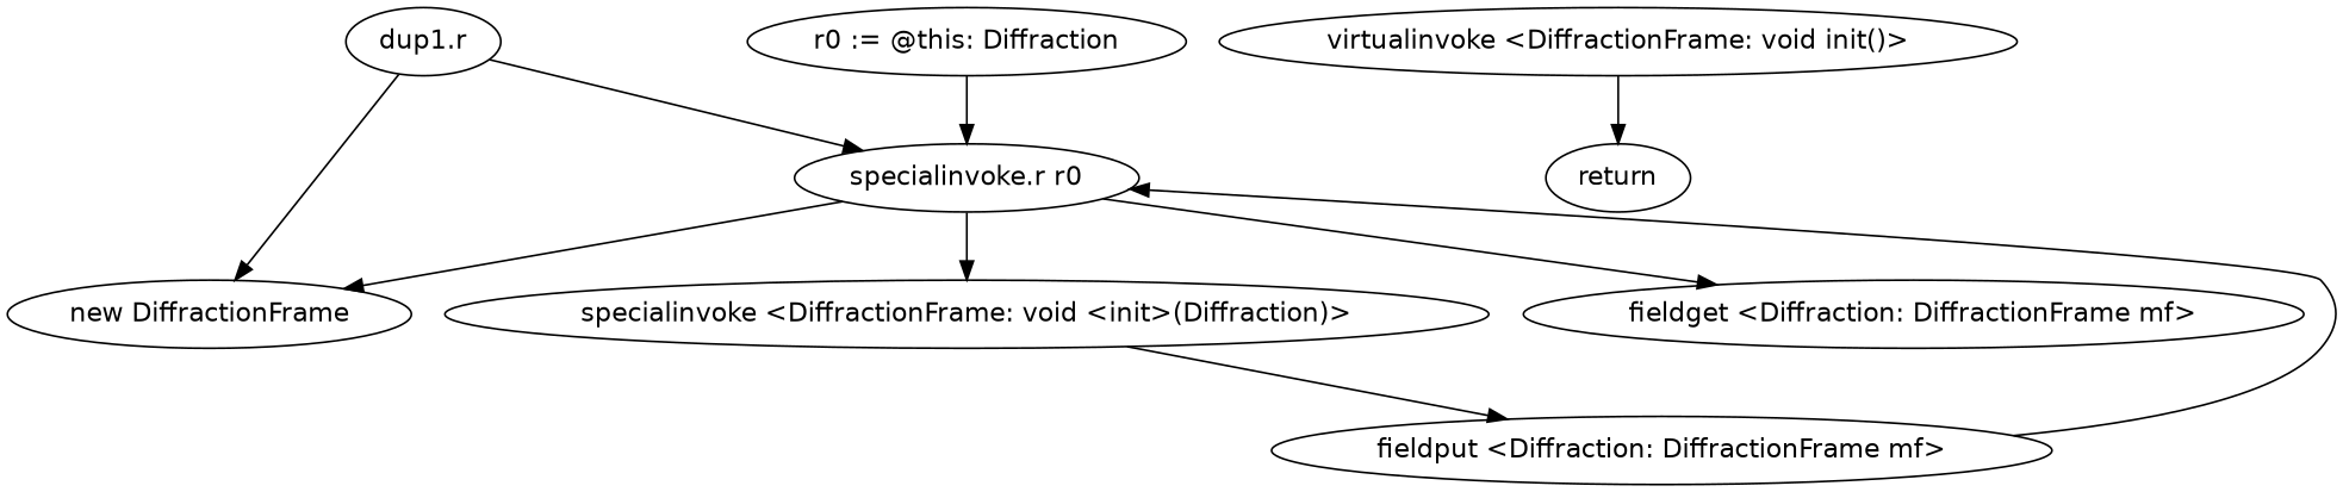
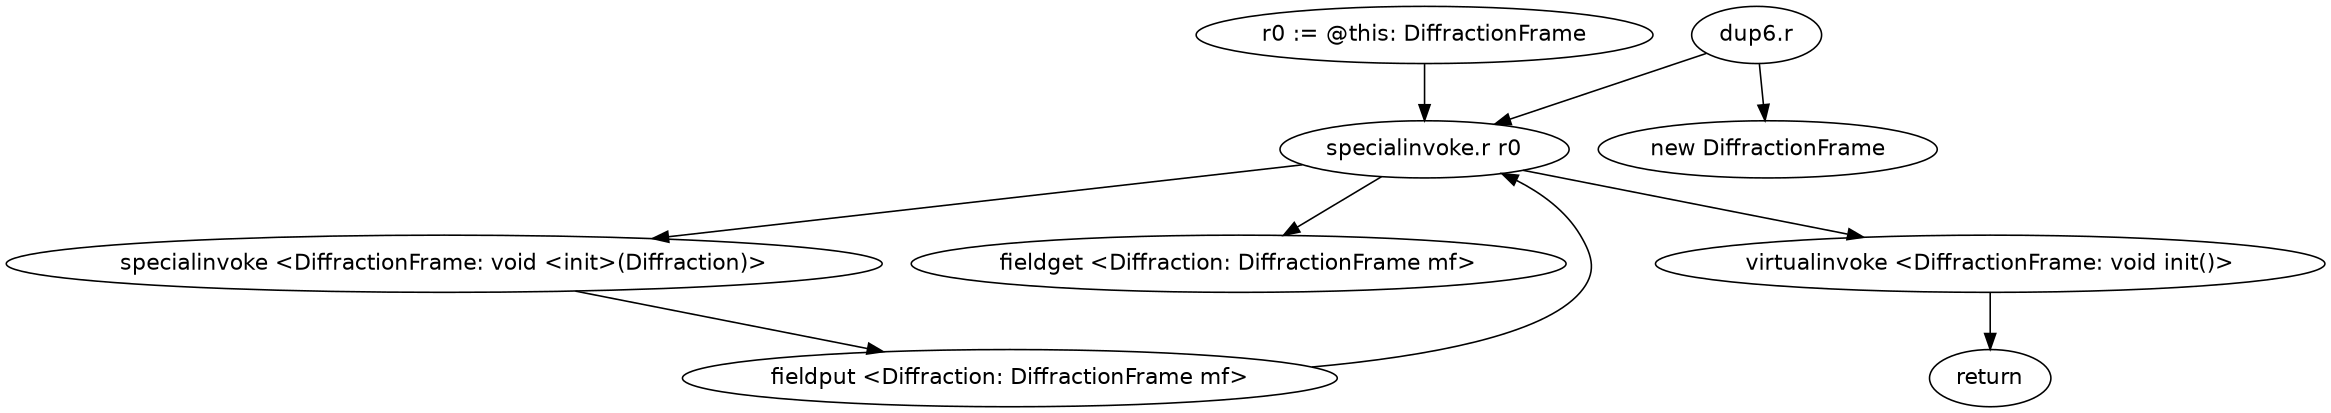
  digraph {
    fontname="DejaVu Sans"
    node [fontname="DejaVu Sans"]
    edge [fontname="DejaVu Sans"]
    n1 [label="specialinvoke.r r0"]
-   "r0 := @this: Diffraction"
+   "r0 := @this: Diffraction" [label="r0 := @this: DiffractionFrame"]
    "new DiffractionFrame"
    "specialinvoke <DiffractionFrame: void <init>(Diffraction)>"
    "fieldget <Diffraction: DiffractionFrame mf>"
    "fieldput <Diffraction: DiffractionFrame mf>"
-   "dup1.r"
+   "dup1.r" [label="dup6.r"]
    "virtualinvoke <DiffractionFrame: void init()>"
    return
-   n1 -> "new DiffractionFrame"
+   n1 -> "virtualinvoke <DiffractionFrame: void init()>"
    n1 -> "specialinvoke <DiffractionFrame: void <init>(Diffraction)>"
    n1 -> "fieldget <Diffraction: DiffractionFrame mf>"
    "r0 := @this: Diffraction" -> n1
    "specialinvoke <DiffractionFrame: void <init>(Diffraction)>" -> "fieldput <Diffraction: DiffractionFrame mf>"
    "fieldput <Diffraction: DiffractionFrame mf>" -> n1
    "dup1.r" -> n1
    "dup1.r" -> "new DiffractionFrame"
    "virtualinvoke <DiffractionFrame: void init()>" -> return
  }
